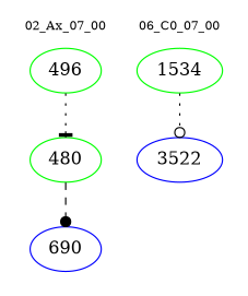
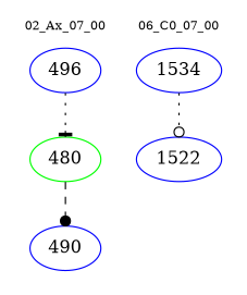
  digraph {
    node [color=green]
    edge [color=black style=dotted]
-   n1 [label=496]
+   n1 [color=blue label=496]
    n2 [label=480]
-   n3 [color=blue label=690]
-   n4 [label=1534]
-   n5 [color=blue label=3522]
+   n3 [color=blue label=490]
+   n4 [color=blue label=1534]
+   n5 [color=blue label=1522]
    subgraph cluster_1 {
      color=white
      fontsize=10
      label="02_Ax_07_00"
      n1
      n2
      n3
    }
    subgraph cluster_2 {
      color=white
      fontsize=10
      label="06_C0_07_00"
      n4
      n5
    }
    n1 -> n2 [arrowhead=tee]
    n2 -> n3 [arrowhead=dot style=dashed]
    n4 -> n5 [arrowhead=odot]
  }
